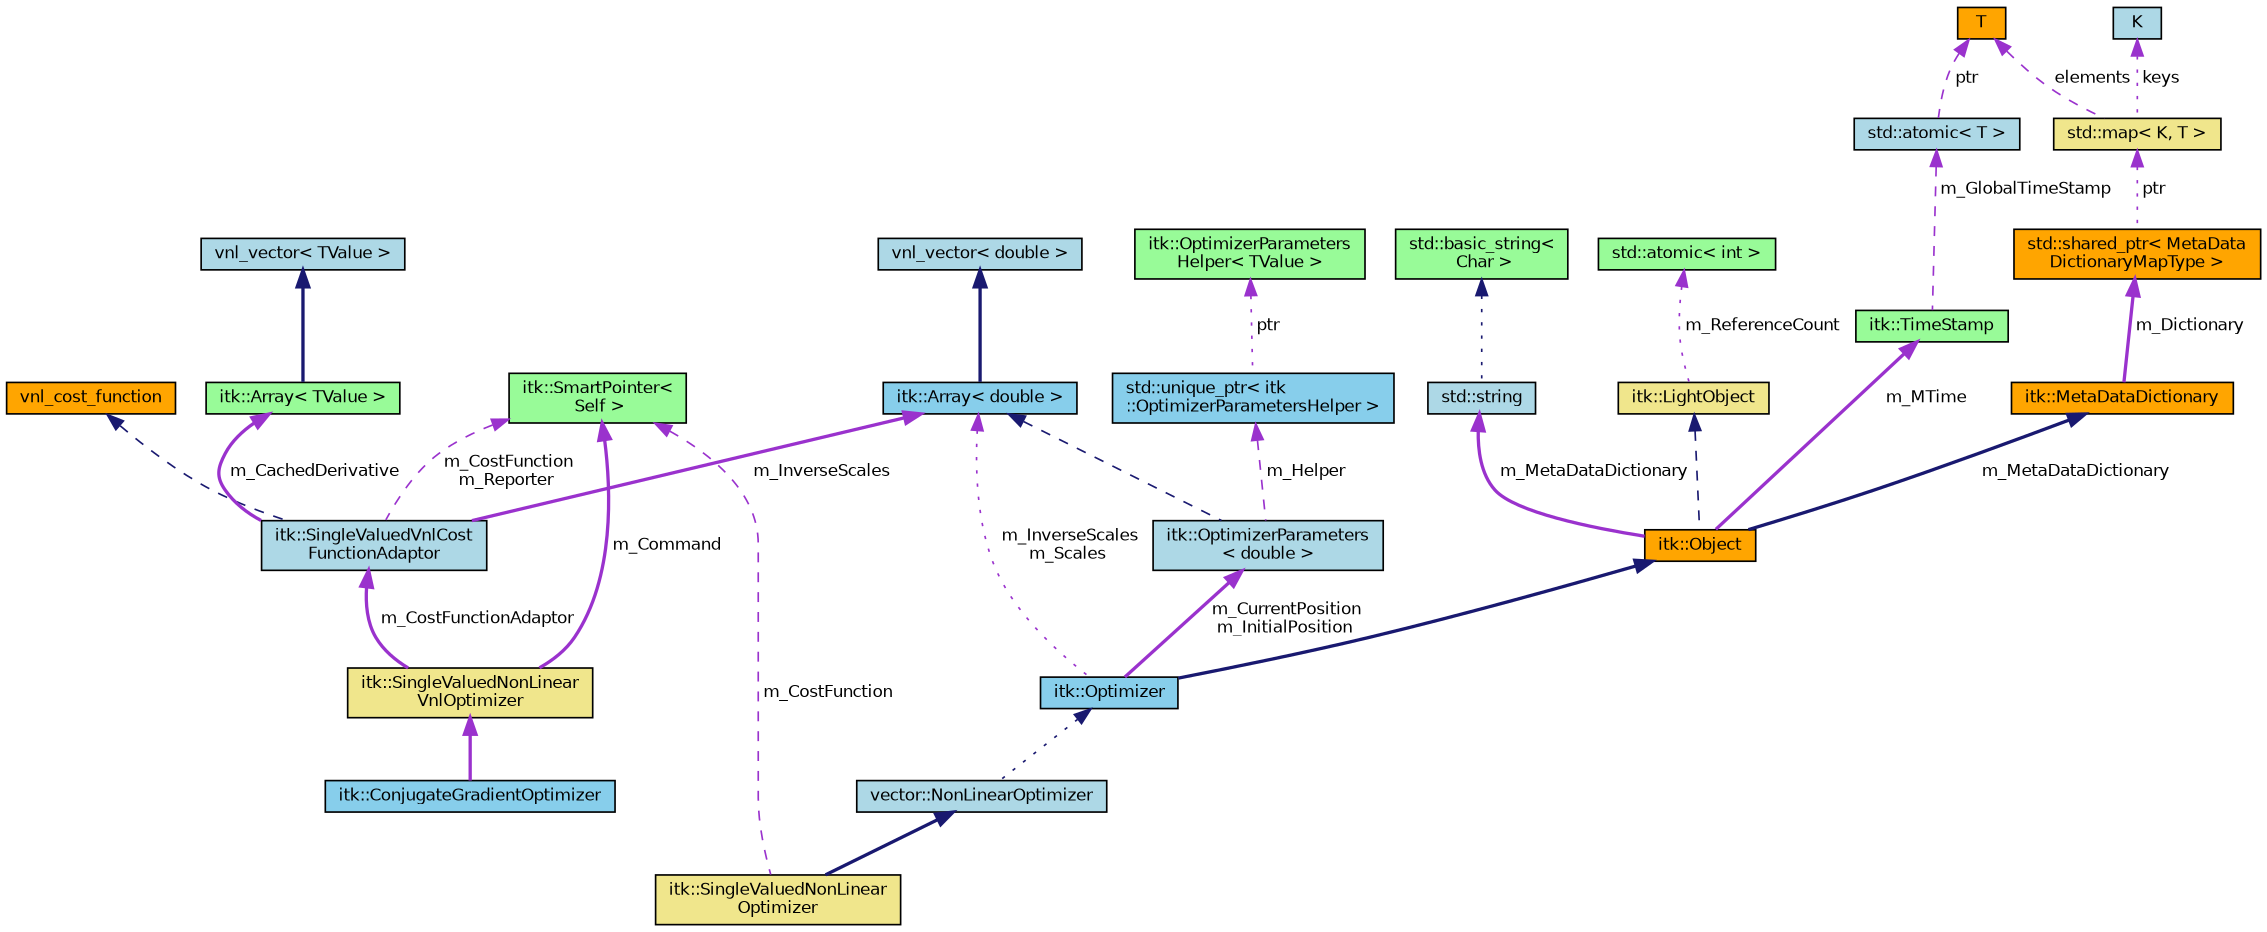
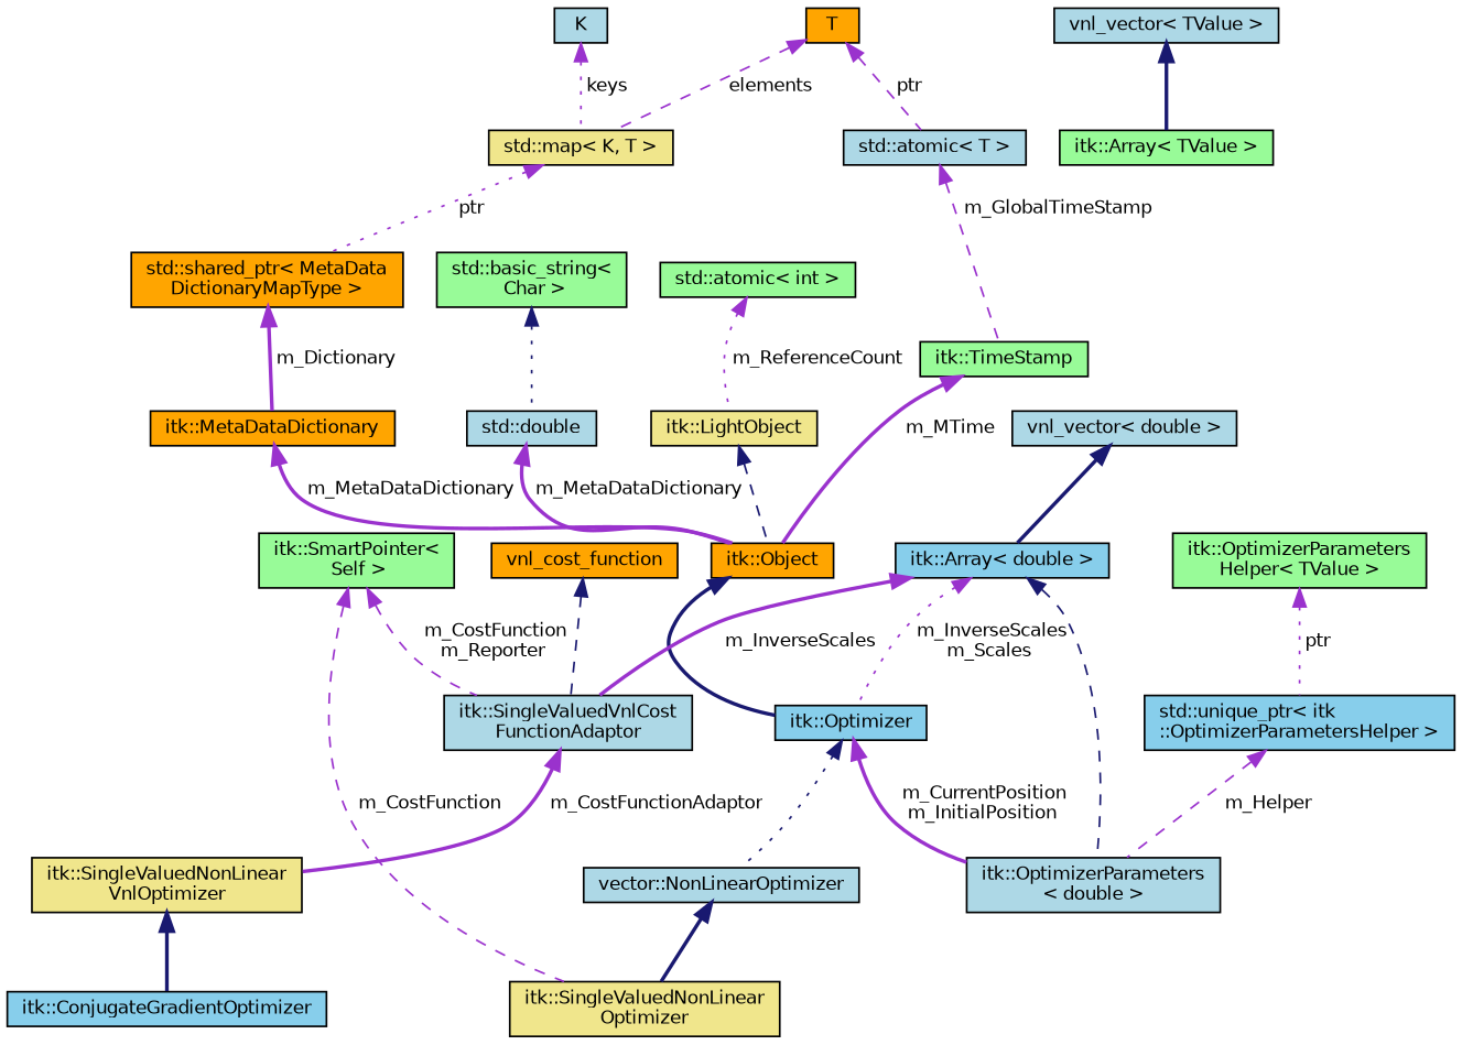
  digraph {
    rankdir=TB
    node [color=black fillcolor=lightblue fontname=Helvetica fontsize=10 shape=record style=filled]
    edge [color=darkorchid3 dir=back fontname=Helvetica fontsize=10 labelfontname=Helvetica labelfontsize=10 style=bold]
    n1 [fillcolor=skyblue fontcolor=black height=0.2 label="itk::ConjugateGradientOptimizer" width=0.4]
    n2 [fillcolor=khaki height=0.2 label="itk::SingleValuedNonLinear\lVnlOptimizer" width=0.4]
    n3 [fillcolor=khaki height=0.2 label="itk::SingleValuedNonLinear\lOptimizer" width=0.4]
    n4 [height=0.2 label="vector::NonLinearOptimizer" width=0.4]
    n5 [fillcolor=skyblue height=0.2 label="itk::Optimizer" width=0.4]
    n6 [fillcolor=orange height=0.2 label="itk::Object" width=0.4]
    n7 [fillcolor=khaki height=0.2 label="itk::LightObject" width=0.4]
    n8 [fillcolor=palegreen height=0.2 label="std::atomic\< int \>" width=0.4]
    n9 [fillcolor=palegreen height=0.2 label="itk::TimeStamp" width=0.4]
    n10 [height=0.2 label="std::atomic\< T \>" width=0.4]
    n11 [fillcolor=orange height=0.2 label=T width=0.4]
    n12 [fillcolor=khaki height=0.2 label="std::map\< K, T \>" width=0.4]
    n13 [fillcolor=orange height=0.2 label="std::shared_ptr\< MetaData\lDictionaryMapType \>" width=0.4]
    n14 [fillcolor=orange height=0.2 label="itk::MetaDataDictionary" width=0.4]
    n15 [height=0.2 label=K width=0.4]
-   n16 [height=0.2 label="std::string" width=0.4]
+   n16 [height=0.2 label="std::double" width=0.4]
    n17 [fillcolor=palegreen height=0.2 label="std::basic_string\<\l Char \>" width=0.4]
    n18 [height=0.2 label="itk::OptimizerParameters\l\< double \>" width=0.4]
    n19 [fillcolor=skyblue height=0.2 label="itk::Array\< double \>" width=0.4]
    n20 [height=0.2 label="itk::SingleValuedVnlCost\lFunctionAdaptor" width=0.4]
    n21 [height=0.2 label="vnl_vector\< double \>" width=0.4]
    n22 [fillcolor=skyblue height=0.2 label="std::unique_ptr\< itk\l::OptimizerParametersHelper \>" width=0.4]
    n23 [fillcolor=palegreen height=0.2 label="itk::OptimizerParameters\lHelper\< TValue \>" width=0.4]
    n24 [fillcolor=palegreen height=0.2 label="itk::SmartPointer\<\l Self \>" width=0.4]
    n25 [fillcolor=orange height=0.2 label=vnl_cost_function width=0.4]
    n26 [fillcolor=palegreen height=0.2 label="itk::Array\< TValue \>" width=0.4]
    n27 [height=0.2 label="vnl_vector\< TValue \>" width=0.4]
-   n2 -> n1
+   n2 -> n1 [color=midnightblue]
    n4 -> n3 [color=midnightblue]
    n5 -> n4 [color=midnightblue style=dotted]
    n6 -> n5 [color=midnightblue]
    n7 -> n6 [color=midnightblue style=dashed]
    n8 -> n7 [label=" m_ReferenceCount" style=dotted]
    n9 -> n6 [label=" m_MTime"]
    n10 -> n9 [label=" m_GlobalTimeStamp" style=dashed]
    n11 -> n10 [label=" ptr" style=dashed]
    n11 -> n12 [label=" elements" style=dashed]
    n12 -> n13 [label=" ptr" style=dotted]
    n13 -> n14 [label=" m_Dictionary"]
-   n14 -> n6 [color=midnightblue label=" m_MetaDataDictionary"]
+   n14 -> n6 [label=" m_MetaDataDictionary"]
    n15 -> n12 [label=" keys" style=dotted]
    n16 -> n6 [label=" m_MetaDataDictionary"]
    n17 -> n16 [color=midnightblue style=dotted]
-   n18 -> n5 [label=" m_CurrentPosition\nm_InitialPosition"]
+   n5 -> n18 [label=" m_CurrentPosition\nm_InitialPosition"]
    n19 -> n5 [label=" m_InverseScales\nm_Scales" style=dotted]
    n19 -> n18 [color=midnightblue style=dashed]
    n19 -> n20 [label=" m_InverseScales"]
    n20 -> n2 [label=" m_CostFunctionAdaptor"]
    n21 -> n19 [color=midnightblue]
    n22 -> n18 [label=" m_Helper" style=dashed]
    n23 -> n22 [label=" ptr" style=dotted]
-   n24 -> n2 [label=" m_Command"]
    n24 -> n3 [label=" m_CostFunction" style=dashed]
    n24 -> n20 [label=" m_CostFunction\nm_Reporter" style=dashed]
    n25 -> n20 [color=midnightblue style=dashed]
-   n26 -> n20 [label=" m_CachedDerivative"]
    n27 -> n26 [color=midnightblue]
  }
